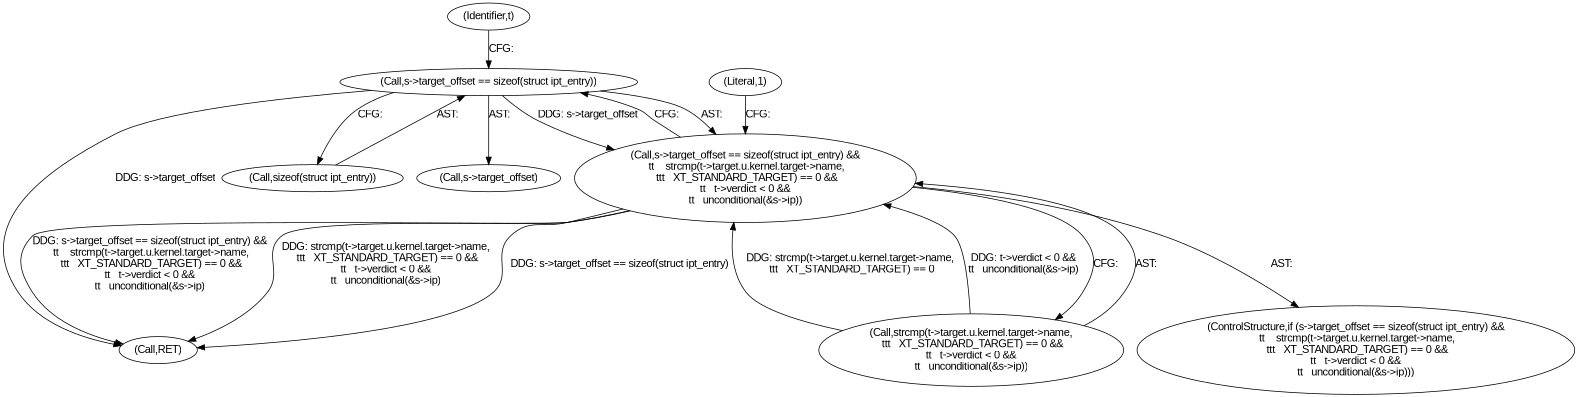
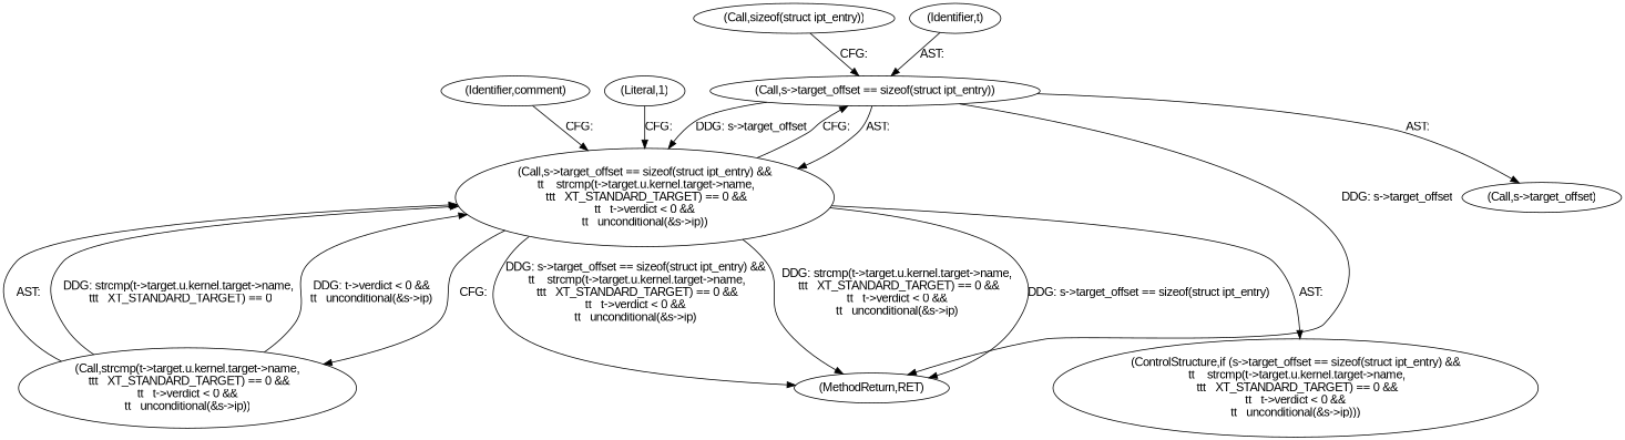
  digraph {
    fontname="Liberation Sans"
    node [fontname="Liberation Sans"]
    edge [fontname="Liberation Sans"]
    n1 [label="(Call,s->target_offset == sizeof(struct ipt_entry))"]
    n2 [label="(Call,s->target_offset == sizeof(struct ipt_entry) &&\n \t\t    strcmp(t->target.u.kernel.target->name,\n \t\t\t   XT_STANDARD_TARGET) == 0 &&\n\t\t   t->verdict < 0 &&\n\t\t   unconditional(&s->ip))"]
    n3 [label="(Call,sizeof(struct ipt_entry))"]
-   n4 [label="(Call,RET)"]
+   n4 [label="(MethodReturn,RET)"]
    n5 [label="(Call,s->target_offset)"]
    n6 [label="(Call,strcmp(t->target.u.kernel.target->name,\n \t\t\t   XT_STANDARD_TARGET) == 0 &&\n\t\t   t->verdict < 0 &&\n\t\t   unconditional(&s->ip))"]
    n7 [label="(ControlStructure,if (s->target_offset == sizeof(struct ipt_entry) &&\n \t\t    strcmp(t->target.u.kernel.target->name,\n \t\t\t   XT_STANDARD_TARGET) == 0 &&\n\t\t   t->verdict < 0 &&\n\t\t   unconditional(&s->ip)))"]
+   n8 [label="(Identifier,comment)"]
    n9 [label="(Literal,1)"]
    n10 [label="(Identifier,t)"]
    n1 -> n2 [label="AST: "]
    n1 -> n2 [label="DDG: s->target_offset"]
-   n1 -> n3 [label="CFG: "]
    n1 -> n4 [label="DDG: s->target_offset"]
    n1 -> n5 [label="AST: "]
    n2 -> n1 [label="CFG: "]
    n2 -> n4 [label="DDG: s->target_offset == sizeof(struct ipt_entry)"]
    n2 -> n4 [label="DDG: s->target_offset == sizeof(struct ipt_entry) &&\n \t\t    strcmp(t->target.u.kernel.target->name,\n \t\t\t   XT_STANDARD_TARGET) == 0 &&\n\t\t   t->verdict < 0 &&\n\t\t   unconditional(&s->ip)"]
    n2 -> n4 [label="DDG: strcmp(t->target.u.kernel.target->name,\n \t\t\t   XT_STANDARD_TARGET) == 0 &&\n\t\t   t->verdict < 0 &&\n\t\t   unconditional(&s->ip)"]
    n2 -> n6 [label="CFG: "]
    n2 -> n7 [label="AST: "]
-   n3 -> n1 [label="AST: "]
+   n3 -> n1 [label="CFG: "]
    n6 -> n2 [label="AST: "]
    n6 -> n2 [label="DDG: strcmp(t->target.u.kernel.target->name,\n \t\t\t   XT_STANDARD_TARGET) == 0"]
    n6 -> n2 [label="DDG: t->verdict < 0 &&\n\t\t   unconditional(&s->ip)"]
+   n8 -> n2 [label="CFG: "]
    n9 -> n2 [label="CFG: "]
-   n10 -> n1 [label="CFG: "]
+   n10 -> n1 [label="AST: "]
  }
